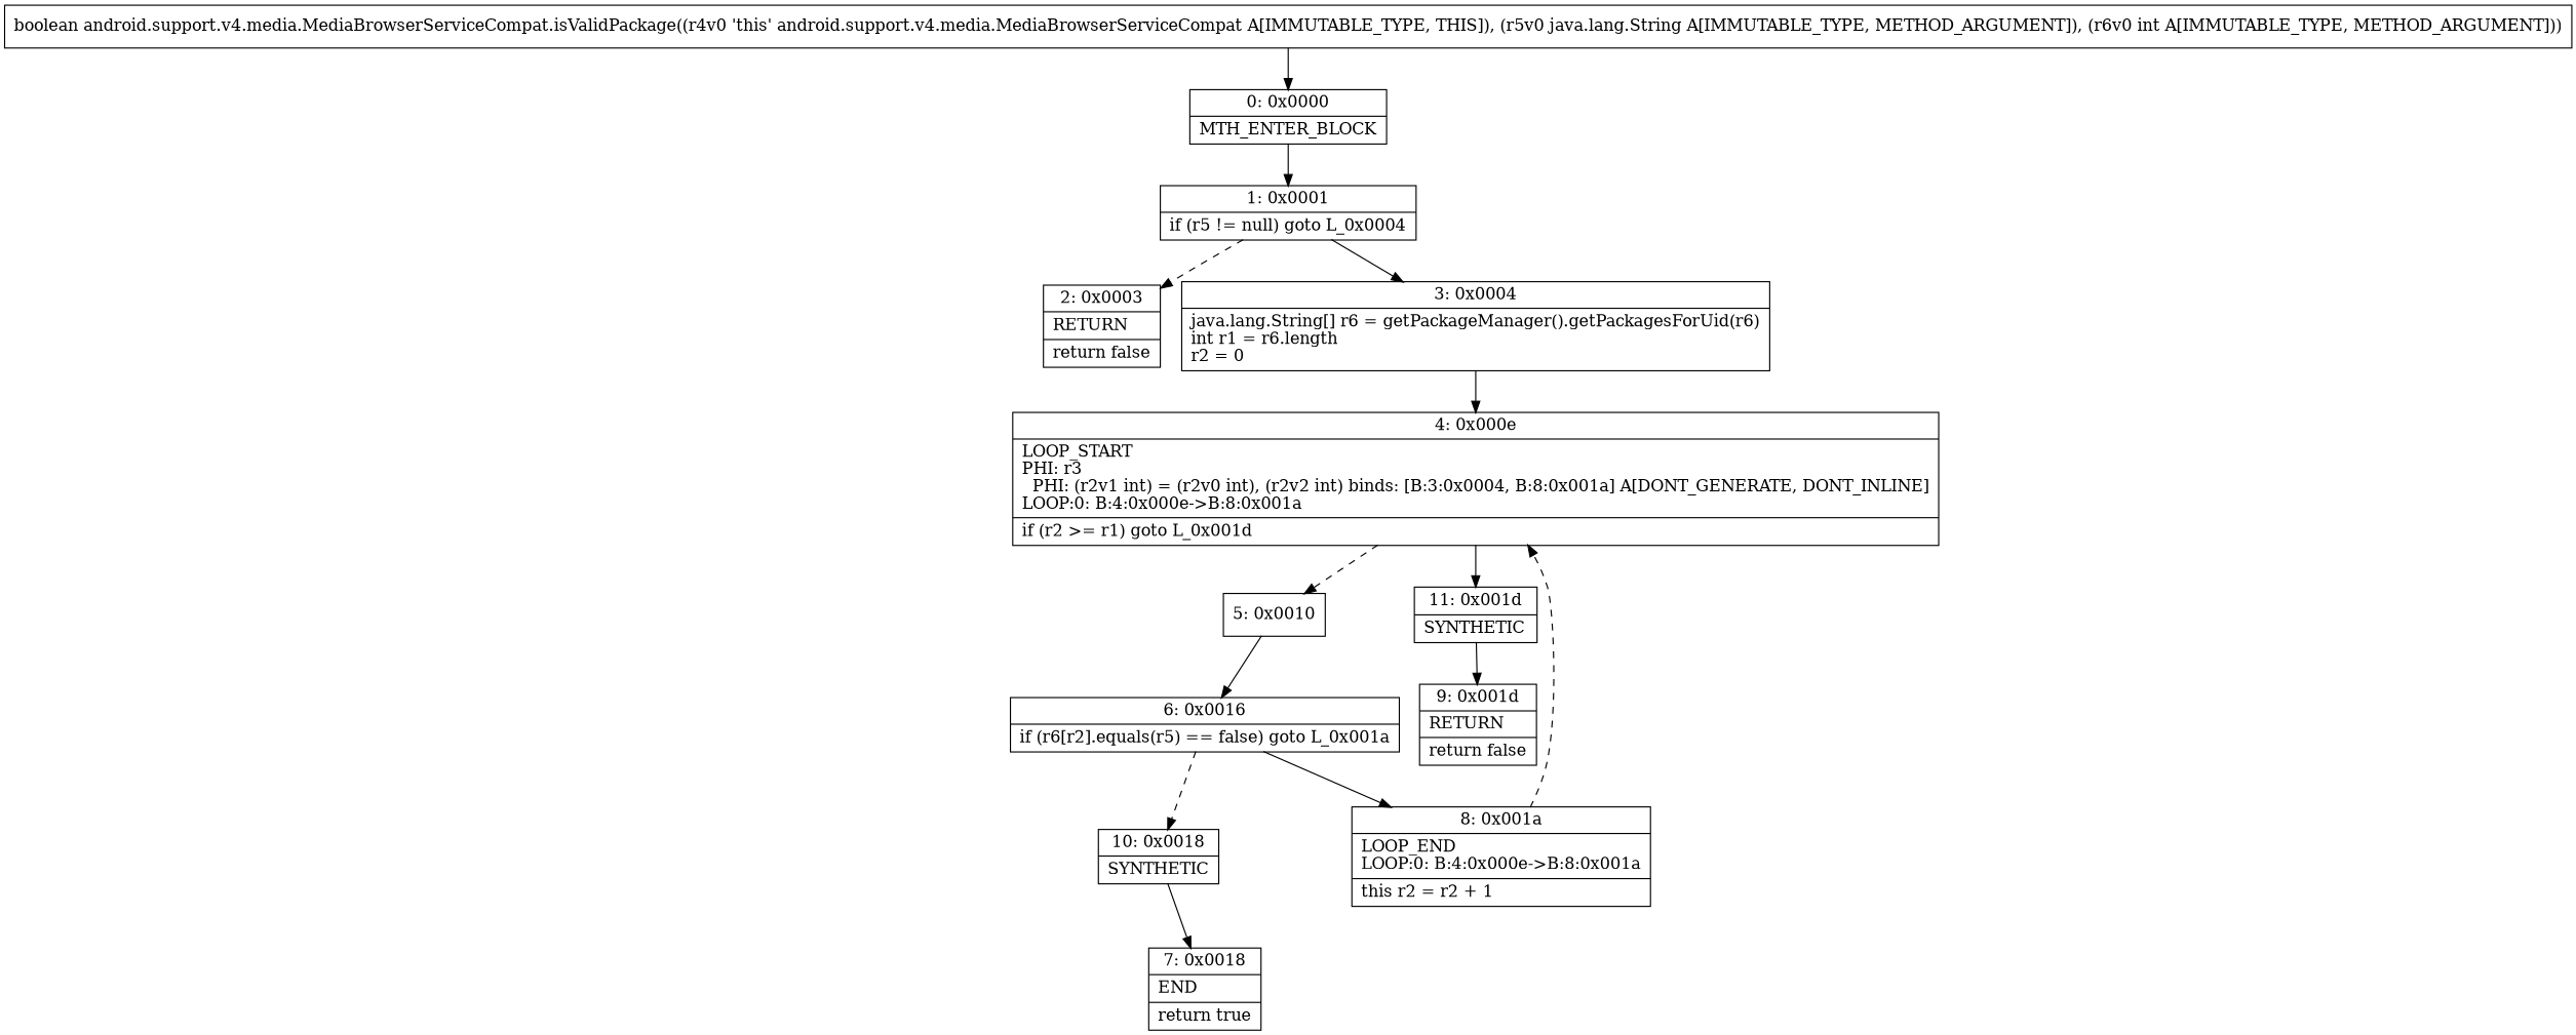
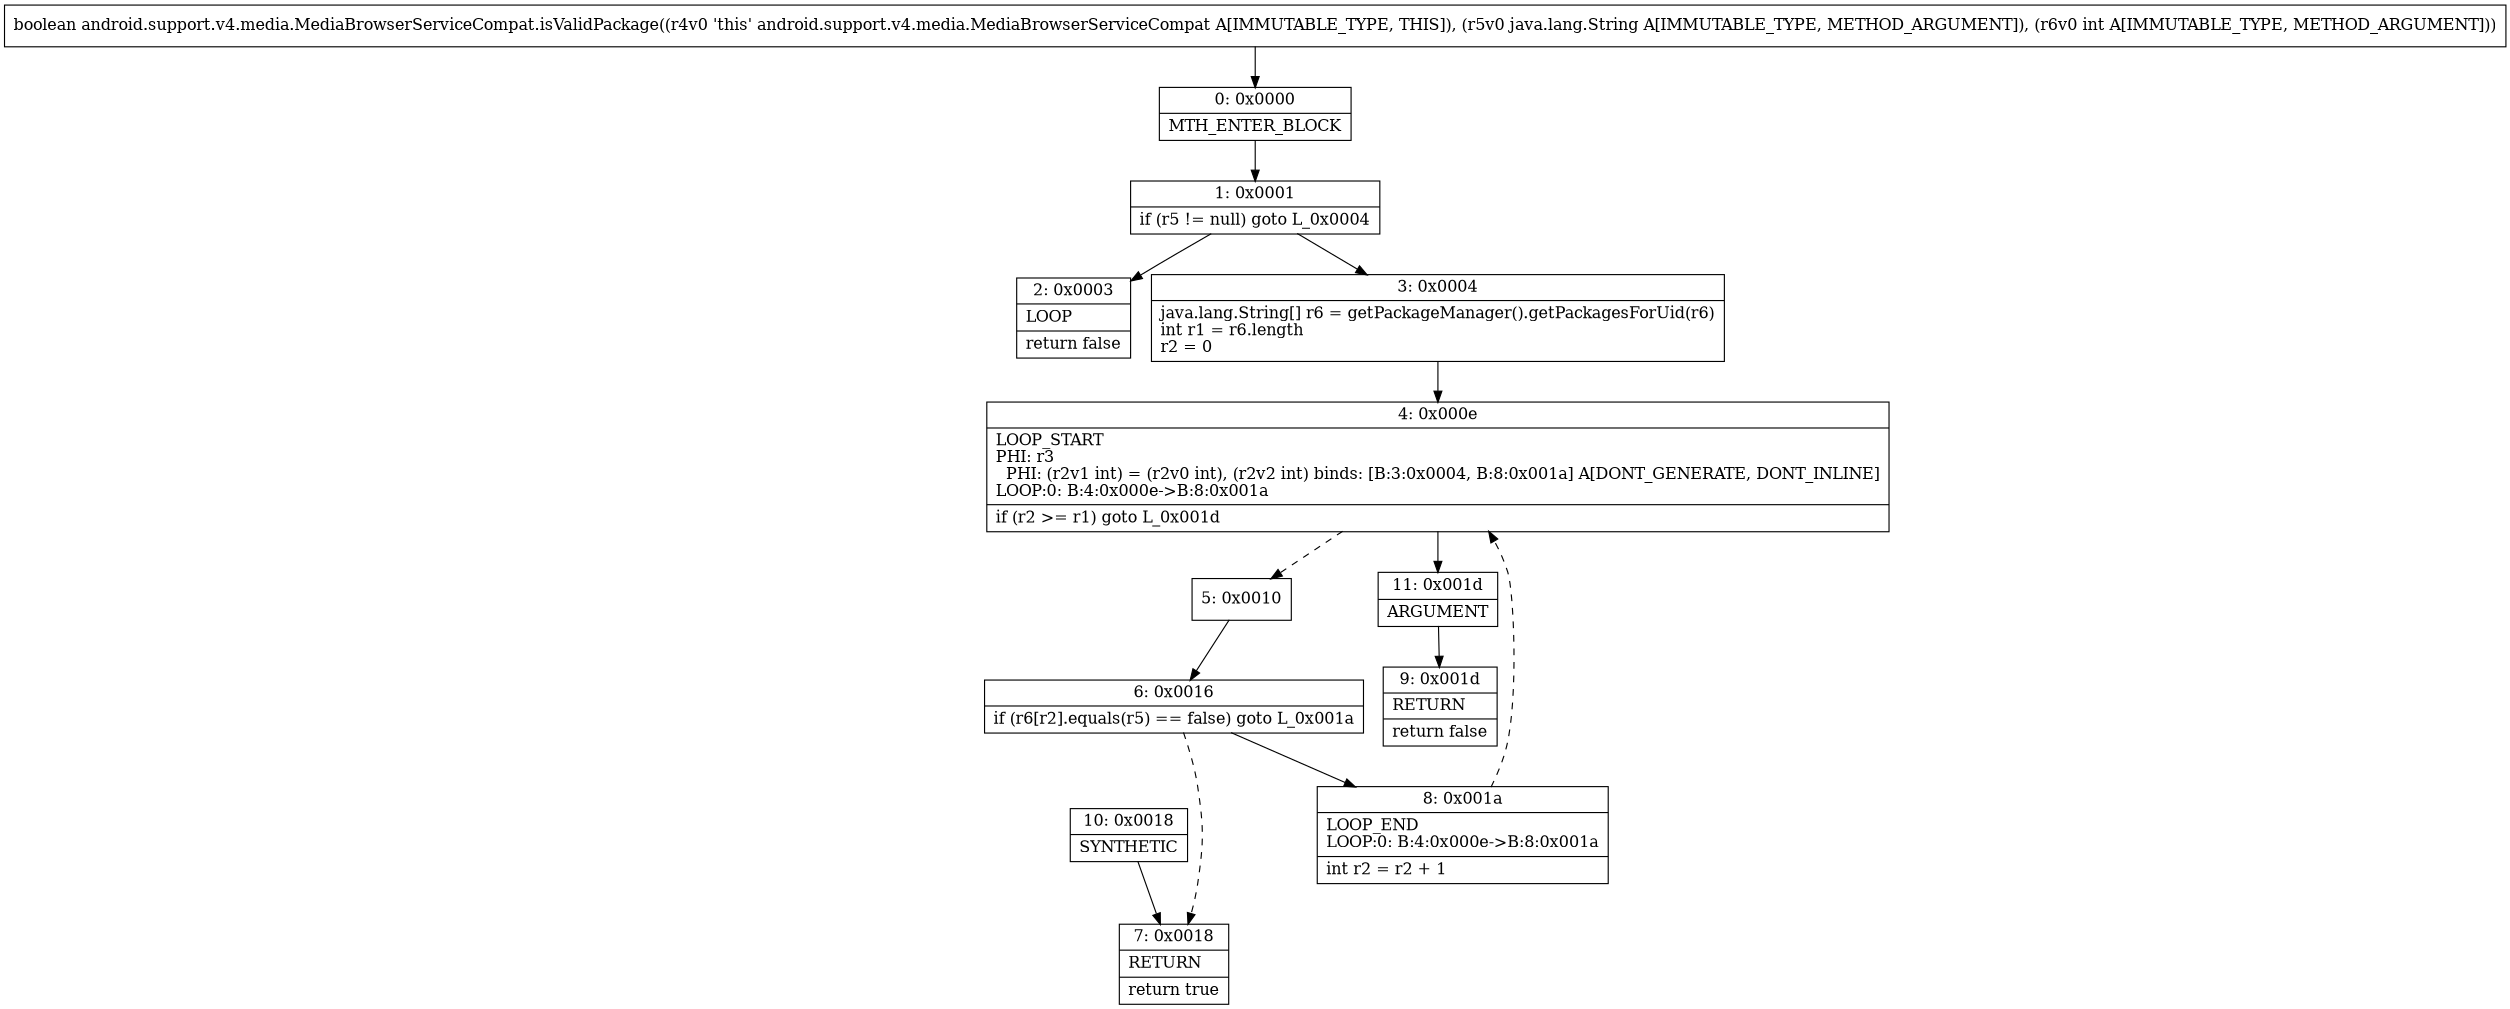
  digraph {
    node [shape=record]
    n1 [label="{0\:\ 0x0000|MTH_ENTER_BLOCK\l}"]
    n2 [label="{1\:\ 0x0001|if (r5 != null) goto L_0x0004\l}"]
-   n3 [label="{2\:\ 0x0003|RETURN\l|return false\l}"]
+   n3 [label="{2\:\ 0x0003|LOOP\l|return false\l}"]
    n4 [label="{3\:\ 0x0004|java.lang.String[] r6 = getPackageManager().getPackagesForUid(r6)\lint r1 = r6.length\lr2 = 0\l}"]
    n5 [label="{4\:\ 0x000e|LOOP_START\lPHI: r3 \l  PHI: (r2v1 int) = (r2v0 int), (r2v2 int) binds: [B:3:0x0004, B:8:0x001a] A[DONT_GENERATE, DONT_INLINE]\lLOOP:0: B:4:0x000e\-\>B:8:0x001a\l|if (r2 \>= r1) goto L_0x001d\l}"]
    n6 [label="{5\:\ 0x0010}"]
-   n7 [label="{11\:\ 0x001d|SYNTHETIC\l}"]
+   n7 [label="{11\:\ 0x001d|ARGUMENT\l}"]
    n8 [label="{6\:\ 0x0016|if (r6[r2].equals(r5) == false) goto L_0x001a\l}"]
    n9 [label="{9\:\ 0x001d|RETURN\l|return false\l}"]
-   n10 [label="{8\:\ 0x001a|LOOP_END\lLOOP:0: B:4:0x000e\-\>B:8:0x001a\l|this r2 = r2 + 1\l}"]
+   n10 [label="{8\:\ 0x001a|LOOP_END\lLOOP:0: B:4:0x000e\-\>B:8:0x001a\l|int r2 = r2 + 1\l}"]
    n11 [label="{10\:\ 0x0018|SYNTHETIC\l}"]
-   n12 [label="{7\:\ 0x0018|END\l|return true\l}"]
+   n12 [label="{7\:\ 0x0018|RETURN\l|return true\l}"]
    n13 [label="{boolean android.support.v4.media.MediaBrowserServiceCompat.isValidPackage((r4v0 'this' android.support.v4.media.MediaBrowserServiceCompat A[IMMUTABLE_TYPE, THIS]), (r5v0 java.lang.String A[IMMUTABLE_TYPE, METHOD_ARGUMENT]), (r6v0 int A[IMMUTABLE_TYPE, METHOD_ARGUMENT])) }"]
    n1 -> n2
-   n2 -> n3 [style=dashed]
+   n2 -> n3 [style=solid]
    n2 -> n4
    n4 -> n5
    n5 -> n6 [style=dashed]
    n5 -> n7
    n6 -> n8
    n7 -> n9
    n8 -> n10
-   n8 -> n11 [style=dashed]
+   n8 -> n12 [style=dashed]
    n10 -> n5 [style=dashed]
    n11 -> n12
    n13 -> n1
  }
